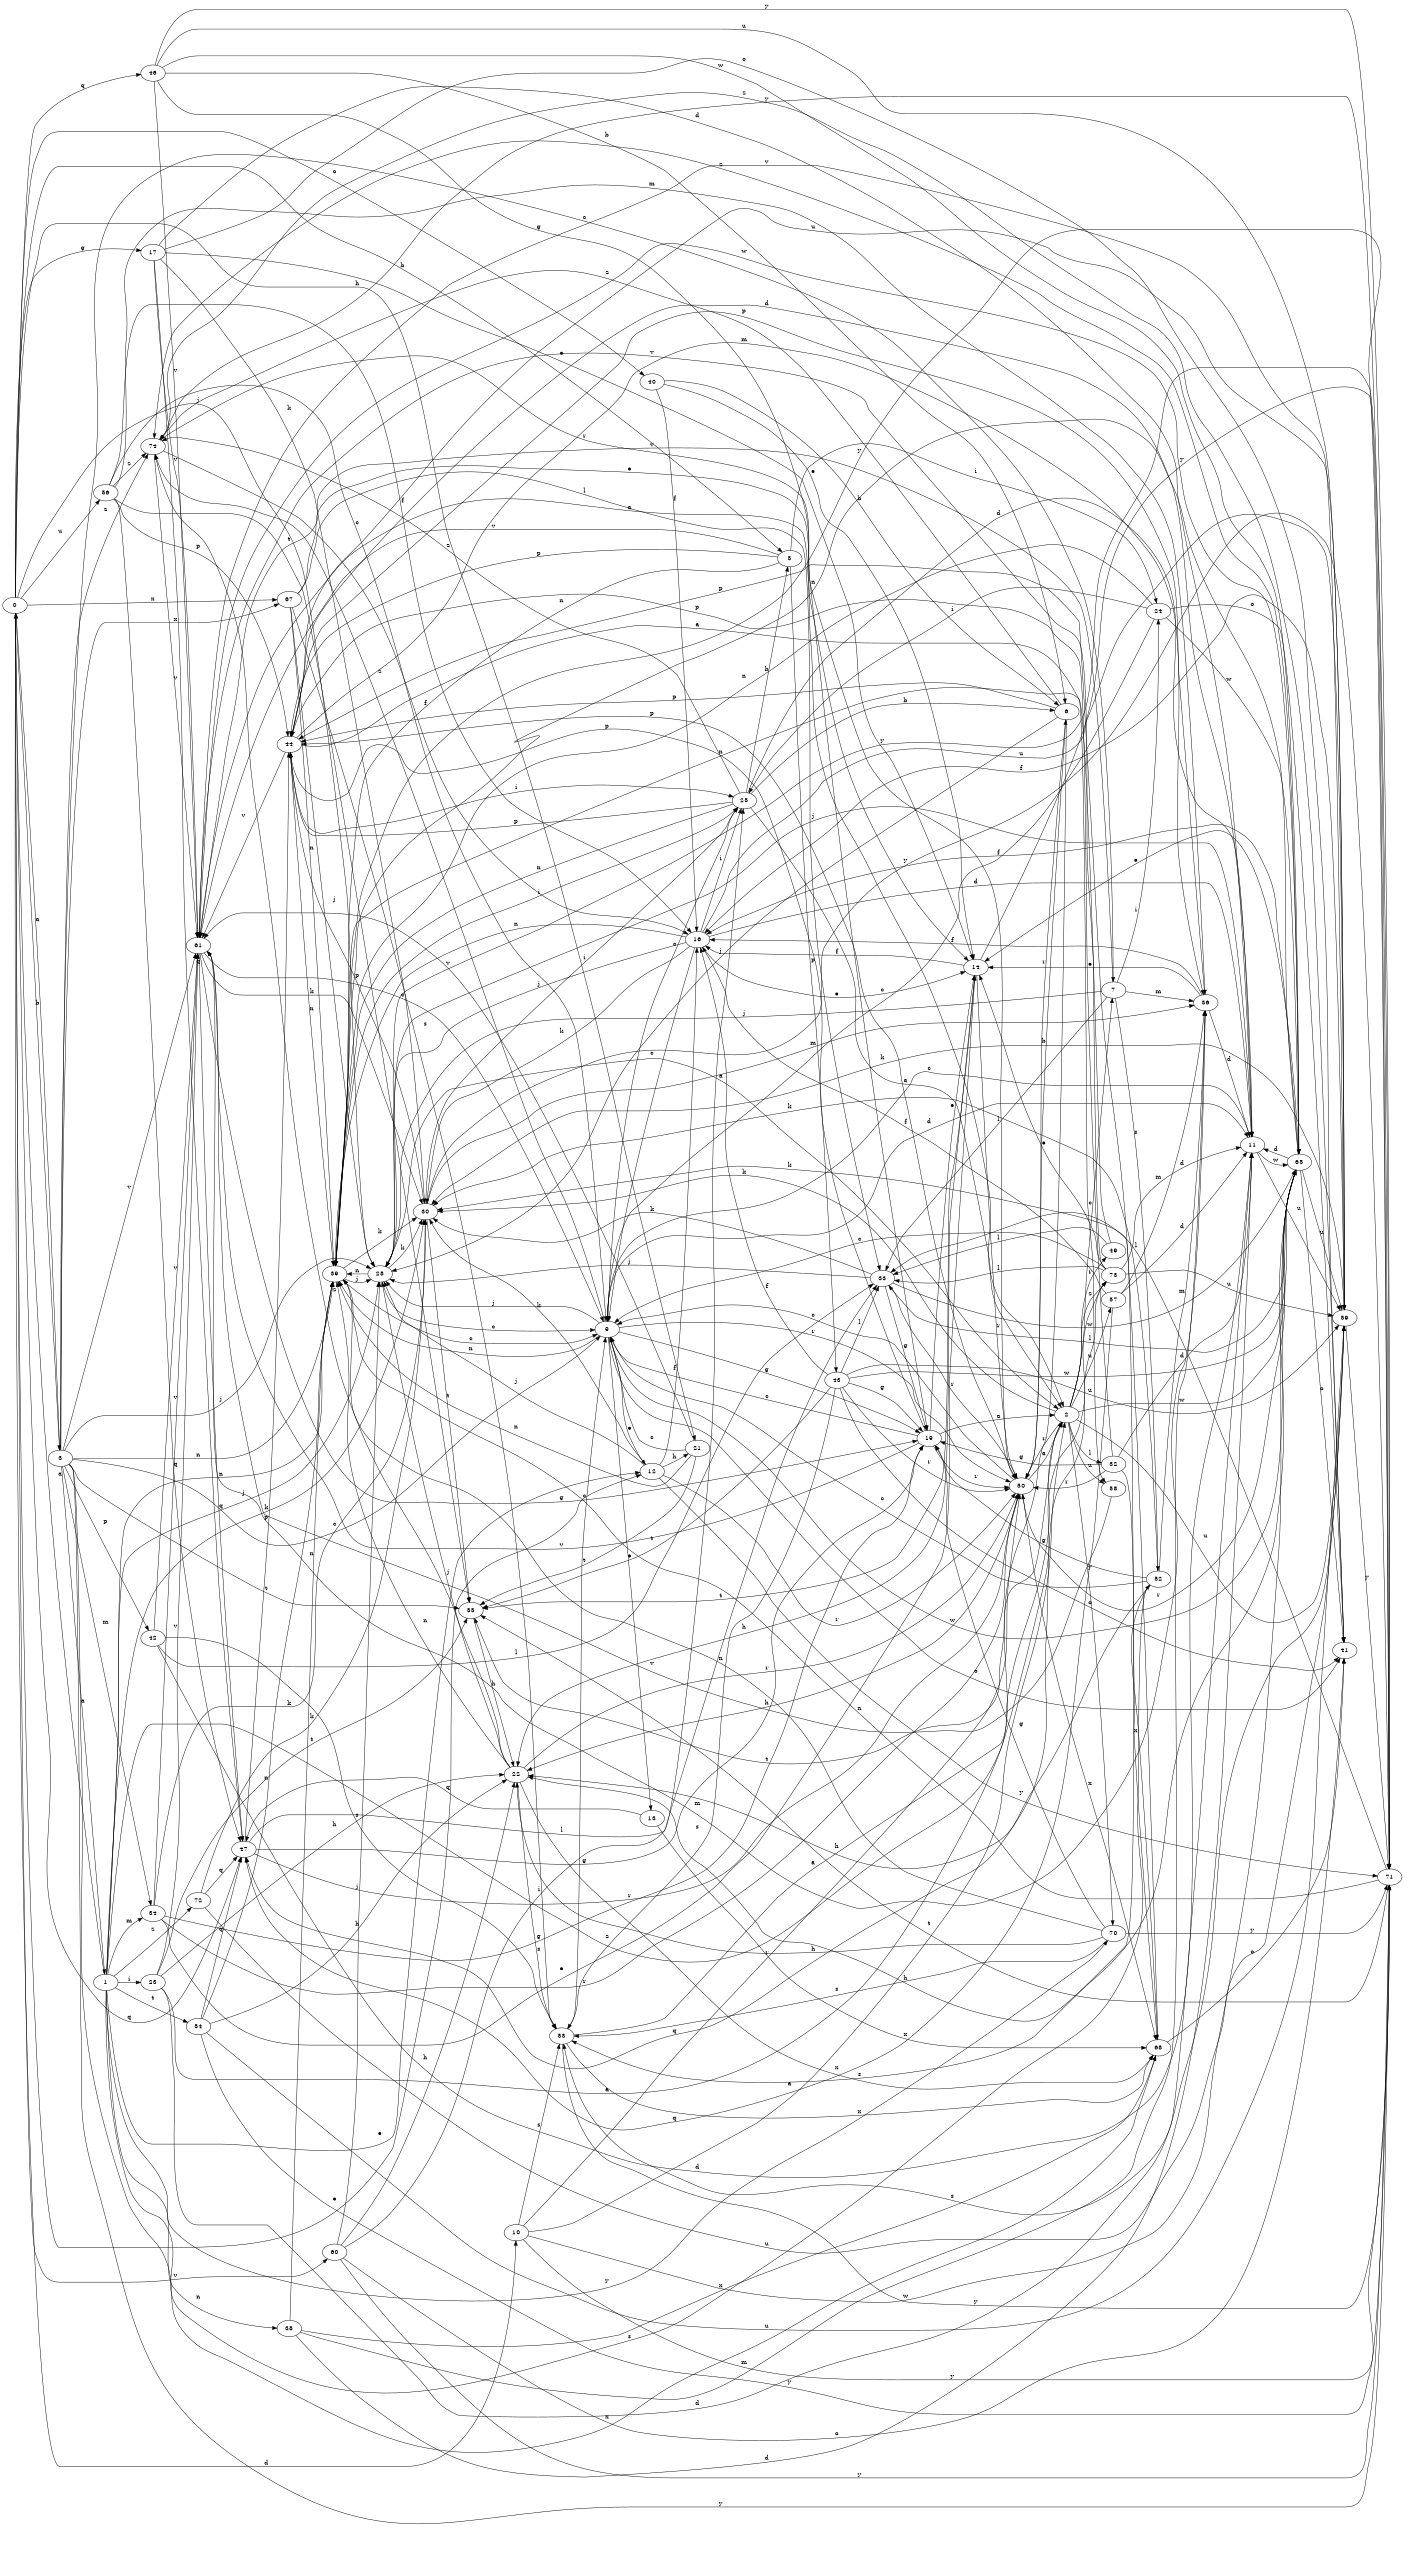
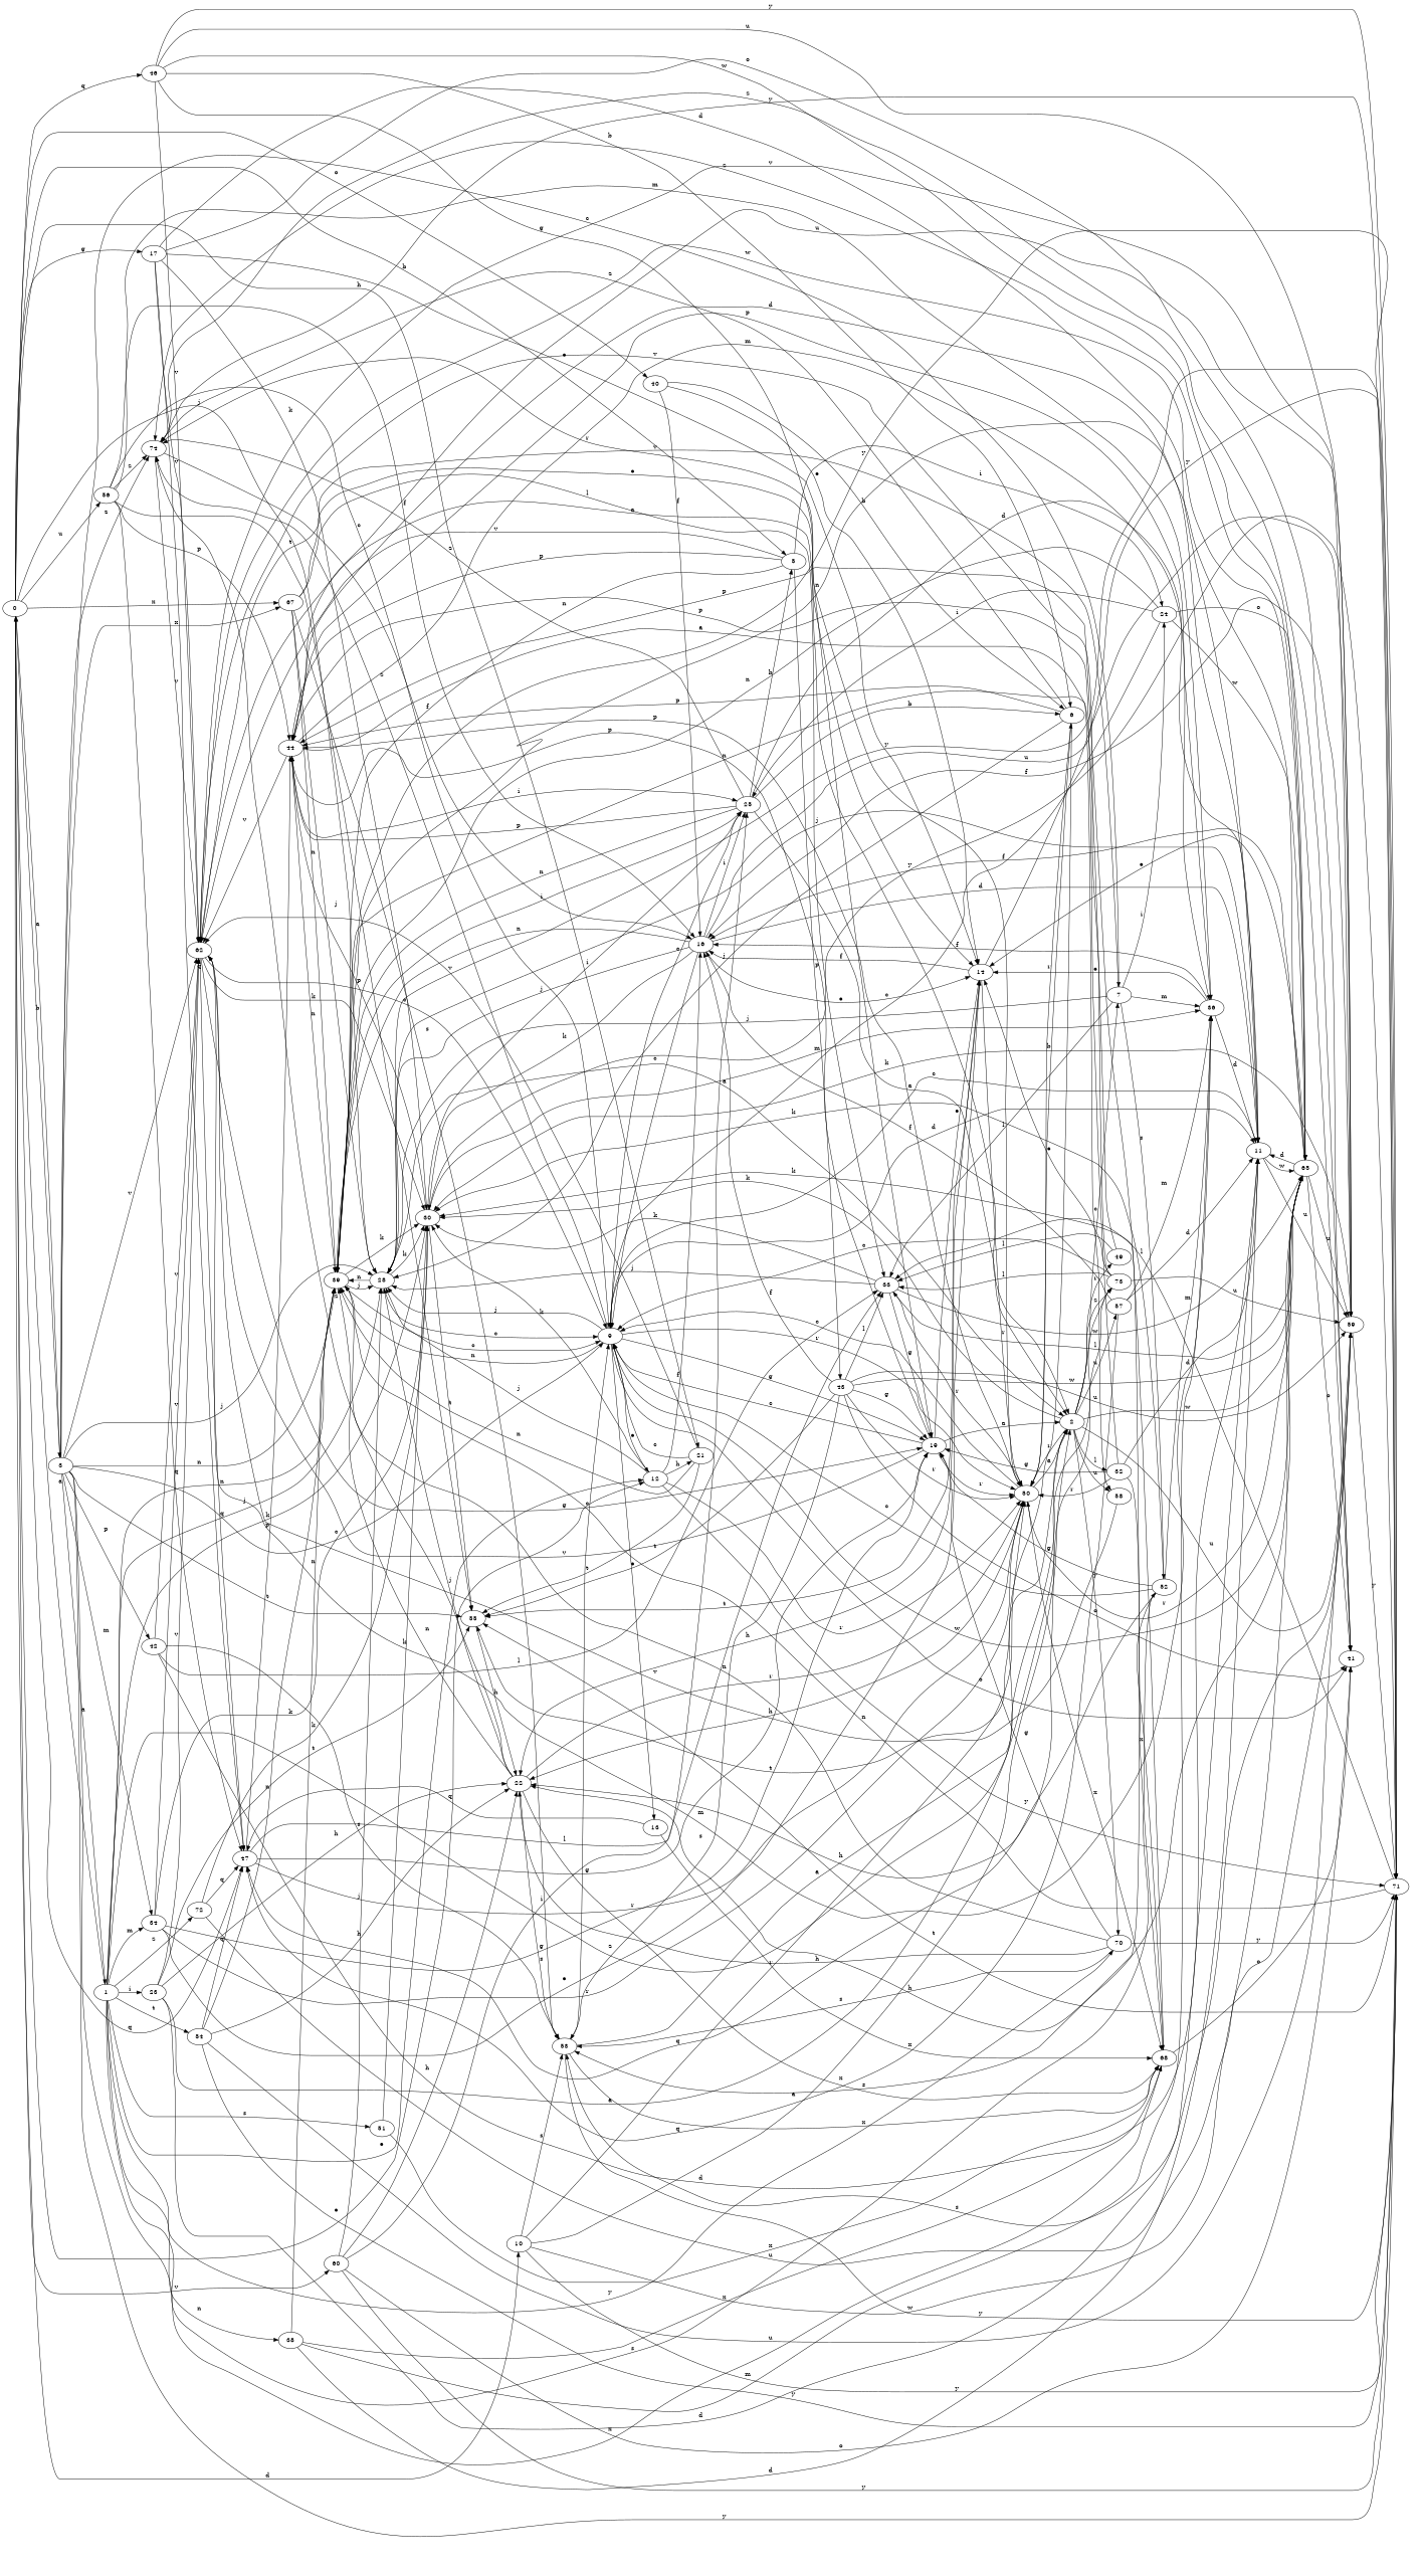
  strict digraph {
    rankdir=LR
    0
    3
    5
    10
    12
    17
    21
    28
    40
    46
    47
    56
    60
    67
    1
    34
    39
    7
    9
    42
    55
-   62 [label=61]
+   62
    68
    71
    74
    24
    43
    44
    2
    50
    65
    53
    30
    16
    11
    41
    14
    6
    59
    19
    33
    36
    22
    25
    23
    38
+   51
    52
    54
    70
    72
    73
    32
    49
    57
    58
    13
    0 -> 3 [label=b]
    0 -> 5 [label=b]
    0 -> 10 [label=d]
    0 -> 12 [label=e]
    0 -> 17 [label=g]
    0 -> 21 [label=h]
    0 -> 28 [label=j]
    0 -> 40 [label=o]
    0 -> 46 [label=q]
    0 -> 47 [label=q]
    0 -> 56 [label=u]
    0 -> 60 [label=v]
    0 -> 67 [label=x]
    3 -> 0 [label=a]
    3 -> 28 [label=j]
    3 -> 67 [label=x]
    3 -> 1 [label=a]
    3 -> 34 [label=m]
    3 -> 39 [label=n]
    3 -> 7 [label=c]
    3 -> 9 [label=c]
    3 -> 42 [label=p]
    3 -> 55 [label=t]
    3 -> 62 [label=v]
    3 -> 68 [label=x]
    3 -> 71 [label=y]
    3 -> 74 [label=z]
    5 -> 39 [label=n]
    5 -> 62 [label=v]
    5 -> 24 [label=i]
    5 -> 43 [label=p]
    5 -> 44 [label=p]
    10 -> 71 [label=y]
    10 -> 2 [label=a]
    10 -> 50 [label=r]
    10 -> 65 [label=w]
    10 -> 53 [label=s]
    12 -> 21 [label=h]
    12 -> 28 [label=j]
    12 -> 71 [label=y]
    12 -> 50 [label=r]
    12 -> 30 [label=k]
    12 -> 16 [label=f]
    17 -> 47 [label=q]
    17 -> 62 [label=v]
    17 -> 30 [label=k]
    17 -> 11 [label=d]
    17 -> 41 [label=o]
    17 -> 14 [label=e]
    21 -> 39 [label=n]
    21 -> 9 [label=c]
    21 -> 55 [label=t]
    21 -> 62 [label=v]
    28 -> 39 [label=n]
    28 -> 9 [label=c]
    28 -> 71 [label=y]
    28 -> 2 [label=a]
    28 -> 30 [label=k]
    40 -> 16 [label=f]
    40 -> 14 [label=e]
    40 -> 6 [label=b]
    46 -> 62 [label=v]
    46 -> 71 [label=y]
    46 -> 65 [label=w]
    46 -> 6 [label=b]
    46 -> 59 [label=u]
    46 -> 19 [label=g]
    47 -> 44 [label=p]
    47 -> 50 [label=r]
    47 -> 19 [label=g]
    47 -> 33 [label=l]
    56 -> 47 [label=q]
    56 -> 9 [label=c]
    56 -> 55 [label=t]
    56 -> 74 [label=z]
    56 -> 44 [label=p]
    56 -> 16 [label=f]
    56 -> 36 [label=m]
    60 -> 28 [label=j]
    60 -> 71 [label=y]
    60 -> 41 [label=o]
    60 -> 22 [label=h]
    60 -> 25 [label=i]
    67 -> 28 [label=j]
    67 -> 39 [label=n]
    67 -> 53 [label=s]
    67 -> 14 [label=e]
    67 -> 33 [label=l]
    1 -> 0 [label=a]
    1 -> 12 [label=e]
    1 -> 28 [label=j]
    1 -> 34 [label=m]
    1 -> 39 [label=n]
    1 -> 30 [label=k]
    1 -> 23 [label=i]
    1 -> 38 [label=n]
+   1 -> 51 [label=s]
    1 -> 52 [label=s]
    1 -> 54 [label=t]
    1 -> 70 [label=y]
    1 -> 72 [label=z]
    1 -> 73 [label=z]
    34 -> 62 [label=v]
    34 -> 50 [label=r]
    34 -> 30 [label=k]
    34 -> 14 [label=e]
    34 -> 19 [label=g]
    39 -> 28 [label=j]
    39 -> 9 [label=c]
    39 -> 71 [label=y]
    39 -> 30 [label=k]
    39 -> 25 [label=i]
    7 -> 28 [label=j]
    7 -> 62 [label=v]
    7 -> 24 [label=i]
    7 -> 33 [label=l]
    7 -> 36 [label=m]
    7 -> 52 [label=s]
    9 -> 12 [label=e]
    9 -> 28 [label=j]
    9 -> 39 [label=n]
    9 -> 74 [label=z]
    9 -> 50 [label=r]
    9 -> 65 [label=w]
    9 -> 11 [label=d]
    9 -> 41 [label=o]
    9 -> 19 [label=g]
    9 -> 13 [label=e]
    42 -> 62 [label=v]
    42 -> 53 [label=s]
    42 -> 11 [label=d]
    42 -> 33 [label=l]
    55 -> 22 [label=h]
    62 -> 47 [label=q]
    62 -> 9 [label=c]
    62 -> 2 [label=a]
    62 -> 65 [label=w]
    62 -> 30 [label=k]
    62 -> 19 [label=g]
    62 -> 36 [label=m]
    68 -> 44 [label=p]
    68 -> 30 [label=k]
    68 -> 41 [label=o]
    71 -> 39 [label=n]
    71 -> 55 [label=t]
    71 -> 33 [label=l]
    74 -> 62 [label=v]
    74 -> 71 [label=y]
    74 -> 50 [label=r]
    74 -> 16 [label=f]
    24 -> 39 [label=n]
    24 -> 9 [label=c]
    24 -> 65 [label=w]
    24 -> 41 [label=o]
    24 -> 25 [label=i]
    43 -> 55 [label=t]
    43 -> 50 [label=r]
    43 -> 65 [label=w]
    43 -> 53 [label=s]
    43 -> 16 [label=f]
    43 -> 41 [label=o]
    43 -> 59 [label=u]
    43 -> 19 [label=g]
    43 -> 33 [label=l]
    44 -> 39 [label=n]
    44 -> 62 [label=v]
    44 -> 11 [label=d]
    44 -> 59 [label=u]
    44 -> 36 [label=m]
    44 -> 25 [label=i]
    44 -> 58 [label=a]
    2 -> 7 [label=c]
    2 -> 50 [label=r]
    2 -> 65 [label=w]
    2 -> 30 [label=k]
    2 -> 59 [label=u]
    2 -> 70 [label=y]
    2 -> 73 [label=z]
    2 -> 32 [label=l]
    2 -> 49 [label=r]
    2 -> 57 [label=u]
    2 -> 58 [label=u]
    50 -> 9 [label=c]
    50 -> 68 [label=x]
    50 -> 44 [label=p]
    50 -> 2 [label=a]
    50 -> 6 [label=b]
    50 -> 22 [label=h]
    65 -> 39 [label=n]
    65 -> 74 [label=z]
    65 -> 50 [label=r]
    65 -> 16 [label=f]
    65 -> 11 [label=d]
    65 -> 41 [label=o]
    65 -> 14 [label=e]
    65 -> 59 [label=u]
    65 -> 33 [label=l]
    65 -> 22 [label=h]
    53 -> 9 [label=c]
    53 -> 68 [label=x]
    53 -> 71 [label=y]
    53 -> 2 [label=a]
    30 -> 55 [label=t]
    30 -> 71 [label=y]
    30 -> 44 [label=p]
    30 -> 36 [label=m]
    30 -> 25 [label=i]
    16 -> 28 [label=j]
    16 -> 39 [label=n]
    16 -> 9 [label=c]
    16 -> 30 [label=k]
    16 -> 11 [label=d]
    16 -> 14 [label=e]
    16 -> 59 [label=u]
    16 -> 25 [label=i]
    11 -> 28 [label=j]
    11 -> 9 [label=c]
    11 -> 65 [label=w]
    11 -> 59 [label=u]
    41 -> 74 [label=z]
    14 -> 55 [label=t]
    14 -> 71 [label=y]
    14 -> 50 [label=r]
    14 -> 16 [label=f]
    14 -> 22 [label=h]
    6 -> 28 [label=j]
    6 -> 55 [label=t]
    6 -> 74 [label=z]
    6 -> 44 [label=p]
    6 -> 50 [label=r]
    59 -> 62 [label=v]
    59 -> 71 [label=y]
    59 -> 53 [label=s]
    59 -> 30 [label=k]
    59 -> 16 [label=f]
    19 -> 9 [label=c]
    19 -> 62 [label=v]
    19 -> 44 [label=p]
    19 -> 2 [label=a]
    19 -> 50 [label=r]
    19 -> 14 [label=e]
    33 -> 28 [label=j]
    33 -> 50 [label=r]
    33 -> 65 [label=w]
    33 -> 30 [label=k]
    33 -> 19 [label=g]
    36 -> 44 [label=p]
    36 -> 16 [label=f]
    36 -> 11 [label=d]
    36 -> 14 [label=e]
    22 -> 28 [label=j]
    22 -> 39 [label=n]
    22 -> 68 [label=x]
    22 -> 74 [label=z]
    22 -> 50 [label=r]
    22 -> 53 [label=s]
    25 -> 5 [label=b]
    25 -> 39 [label=n]
    25 -> 9 [label=c]
    25 -> 74 [label=z]
    25 -> 44 [label=p]
    25 -> 2 [label=a]
    25 -> 11 [label=d]
    25 -> 6 [label=b]
    23 -> 55 [label=t]
    23 -> 62 [label=v]
    23 -> 2 [label=a]
    23 -> 11 [label=d]
    23 -> 22 [label=h]
    38 -> 39 [label=n]
    38 -> 68 [label=x]
    38 -> 11 [label=d]
    38 -> 36 [label=m]
+   51 -> 68 [label=x]
+   51 -> 30 [label=k]
    52 -> 9 [label=c]
    52 -> 53 [label=s]
    52 -> 30 [label=k]
    52 -> 19 [label=g]
    52 -> 36 [label=m]
    52 -> 22 [label=h]
    54 -> 47 [label=q]
    54 -> 39 [label=n]
    54 -> 71 [label=y]
    54 -> 59 [label=u]
    54 -> 22 [label=h]
    70 -> 39 [label=n]
    70 -> 71 [label=y]
    70 -> 53 [label=s]
    70 -> 19 [label=g]
    70 -> 22 [label=h]
    72 -> 47 [label=q]
    72 -> 30 [label=k]
    72 -> 59 [label=u]
    73 -> 47 [label=q]
    73 -> 9 [label=c]
    73 -> 62 [label=v]
-   73 -> 11 [label=d]
    73 -> 14 [label=e]
    73 -> 59 [label=u]
    73 -> 33 [label=l]
    32 -> 68 [label=x]
    32 -> 44 [label=p]
    32 -> 50 [label=r]
    32 -> 11 [label=d]
    32 -> 19 [label=g]
    49 -> 39 [label=n]
    49 -> 33 [label=l]
    57 -> 47 [label=q]
    57 -> 16 [label=f]
    57 -> 11 [label=d]
    57 -> 36 [label=m]
    58 -> 62 [label=v]
    13 -> 47 [label=q]
    13 -> 68 [label=x]
  }
